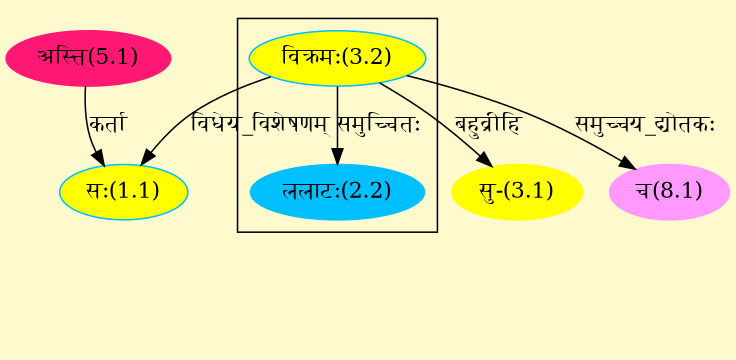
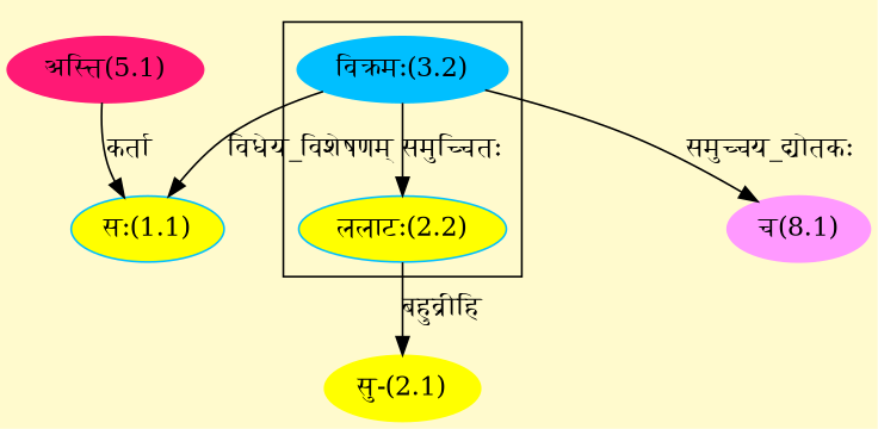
  digraph {
    bgcolor=lemonchiffon1
    compound=true
    rankdir=BT
    node [color="#00BFFF" style=filled]
    edge [dir=back]
-   n1 [label="ललाटः(2.2)"]
-   n2 [label="विक्रमः(3.2)" fillcolor="#FFFF00"]
+   n1 [label="ललाटः(2.2)" fillcolor="#FFFF00"]
+   n2 [label="विक्रमः(3.2)"]
    n3 [fillcolor="#FFFF00" label="सः(1.1)"]
    n4 [color="#FF1975" label="अस्ति(5.1)"]
-   n6 [color="#FFFF00" label="सु-(3.1)"]
+   n5 [color="#FFFF00" label="सु-(2.1)"]
    n7 [color="#FF99FF" label="च(8.1)"]
    subgraph cluster_1 {
      n1
      n2
    }
    n1 -> n2 [label="समुच्चितः"]
    n3 -> n2 [label="विधेय_विशेषणम्"]
    n3 -> n4 [label="कर्ता"]
-   n6 -> n2 [label="बहुव्रीहि"]
+   n5 -> n1 [label="बहुव्रीहि"]
    n7 -> n2 [label="समुच्चय_द्योतकः"]
  }
